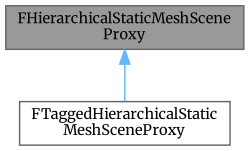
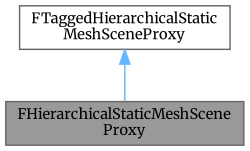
  digraph {
    fontname=Merriweather
    node [color=gray40 fontname=Merriweather fontsize=10 shape=box style=filled]
    n1 [fillcolor=grey60 fontcolor=black height=0.2 label="FHierarchicalStaticMeshScene\lProxy" width=0.4]
    n2 [fillcolor=white height=0.2 label="FTaggedHierarchicalStatic\lMeshSceneProxy" width=0.4]
-   n1 -> n2 [color=steelblue1 dir=back fontname=Merriweather fontsize=10 labelfontname=Helvetica labelfontsize=10 style=solid]
+   n2 -> n1 [color=steelblue1 dir=back fontname=Merriweather fontsize=10 labelfontname=Helvetica labelfontsize=10 style=solid]
  }
